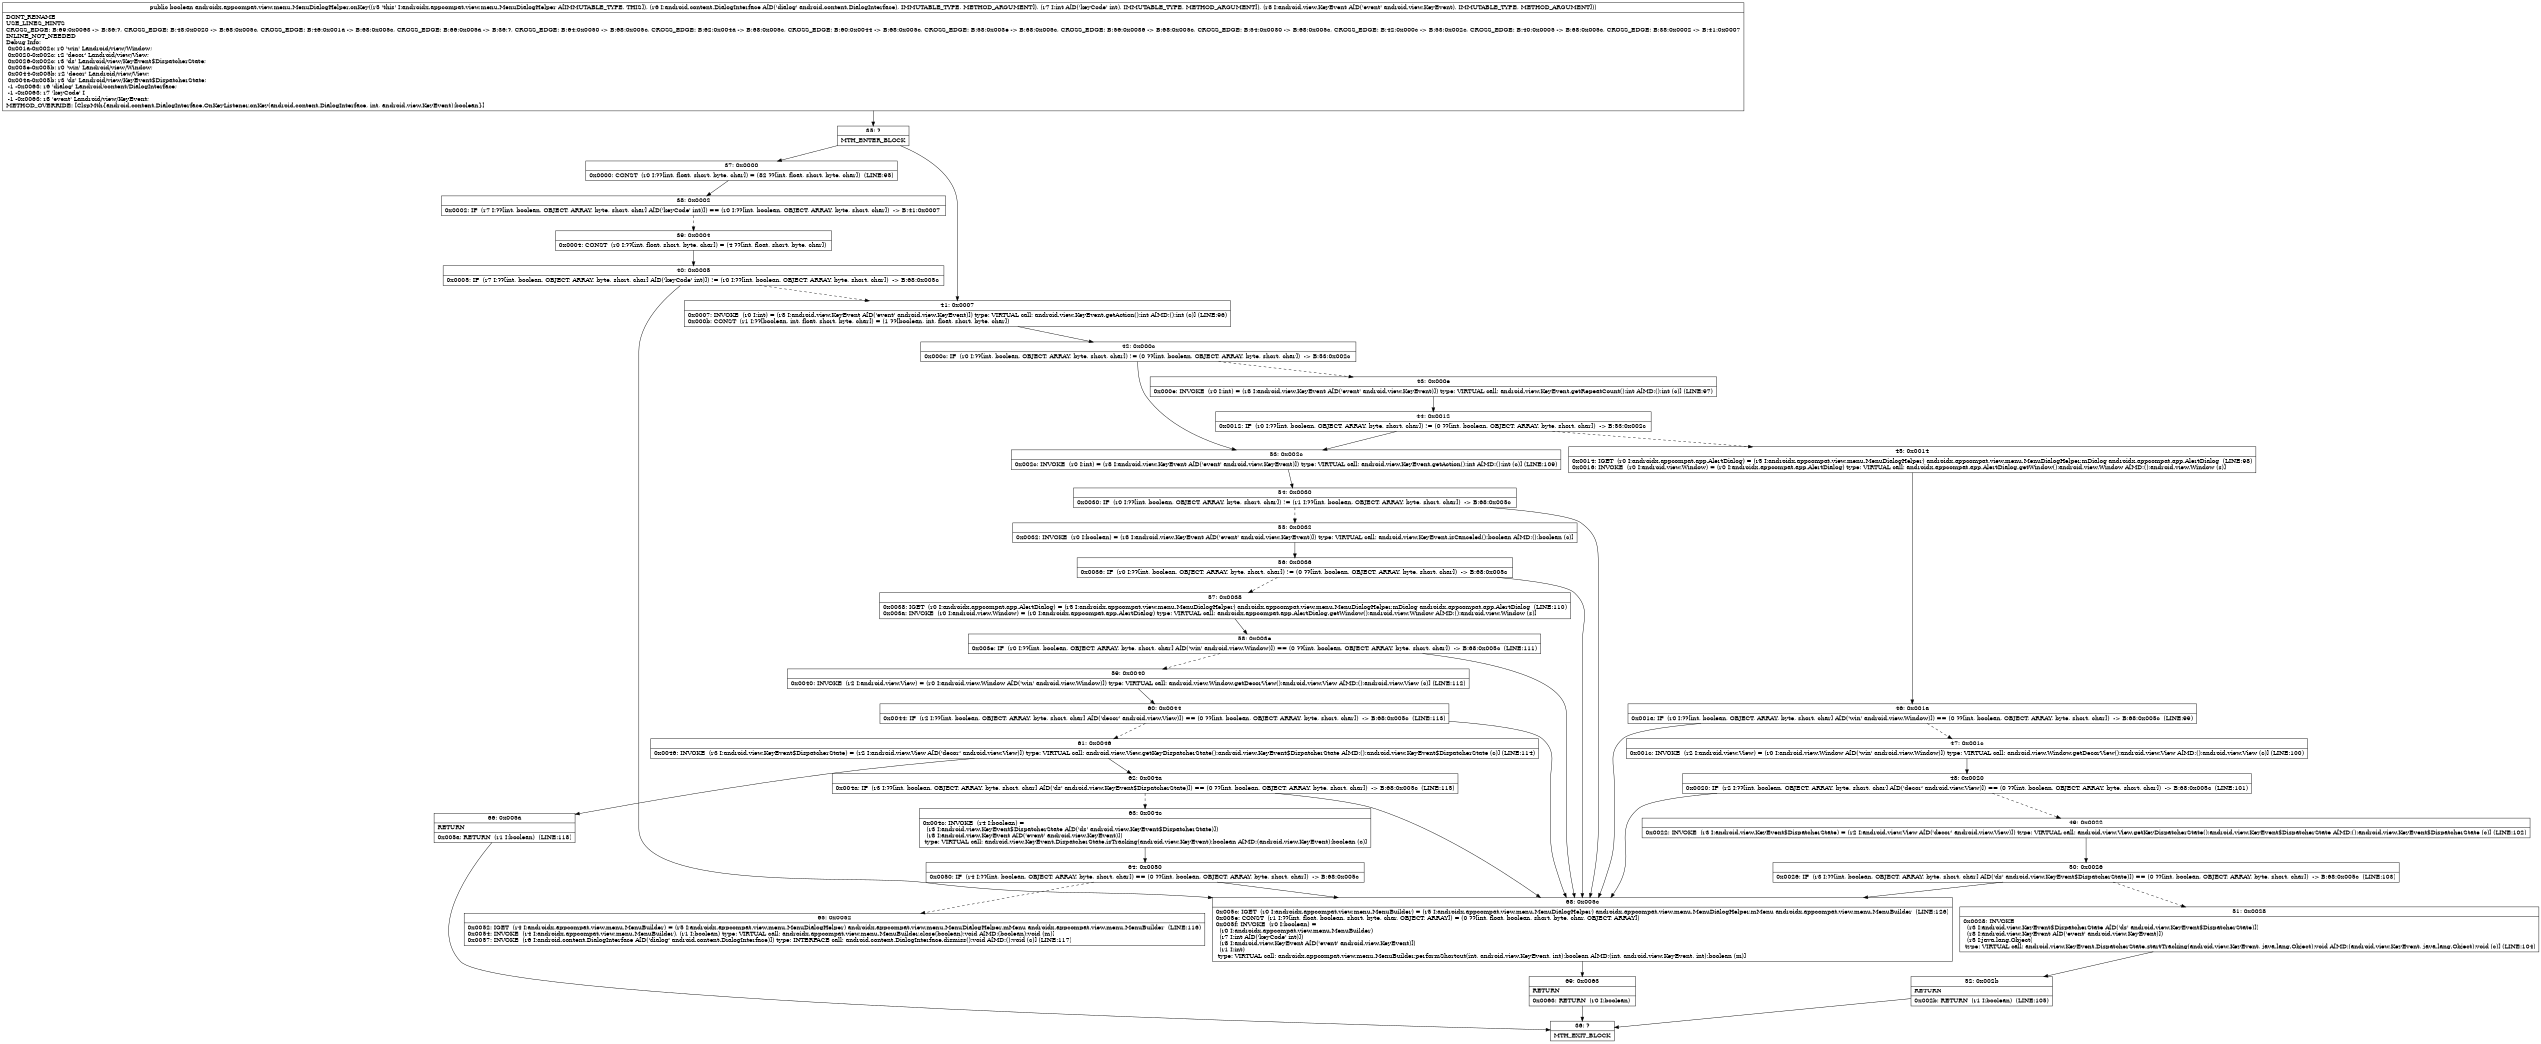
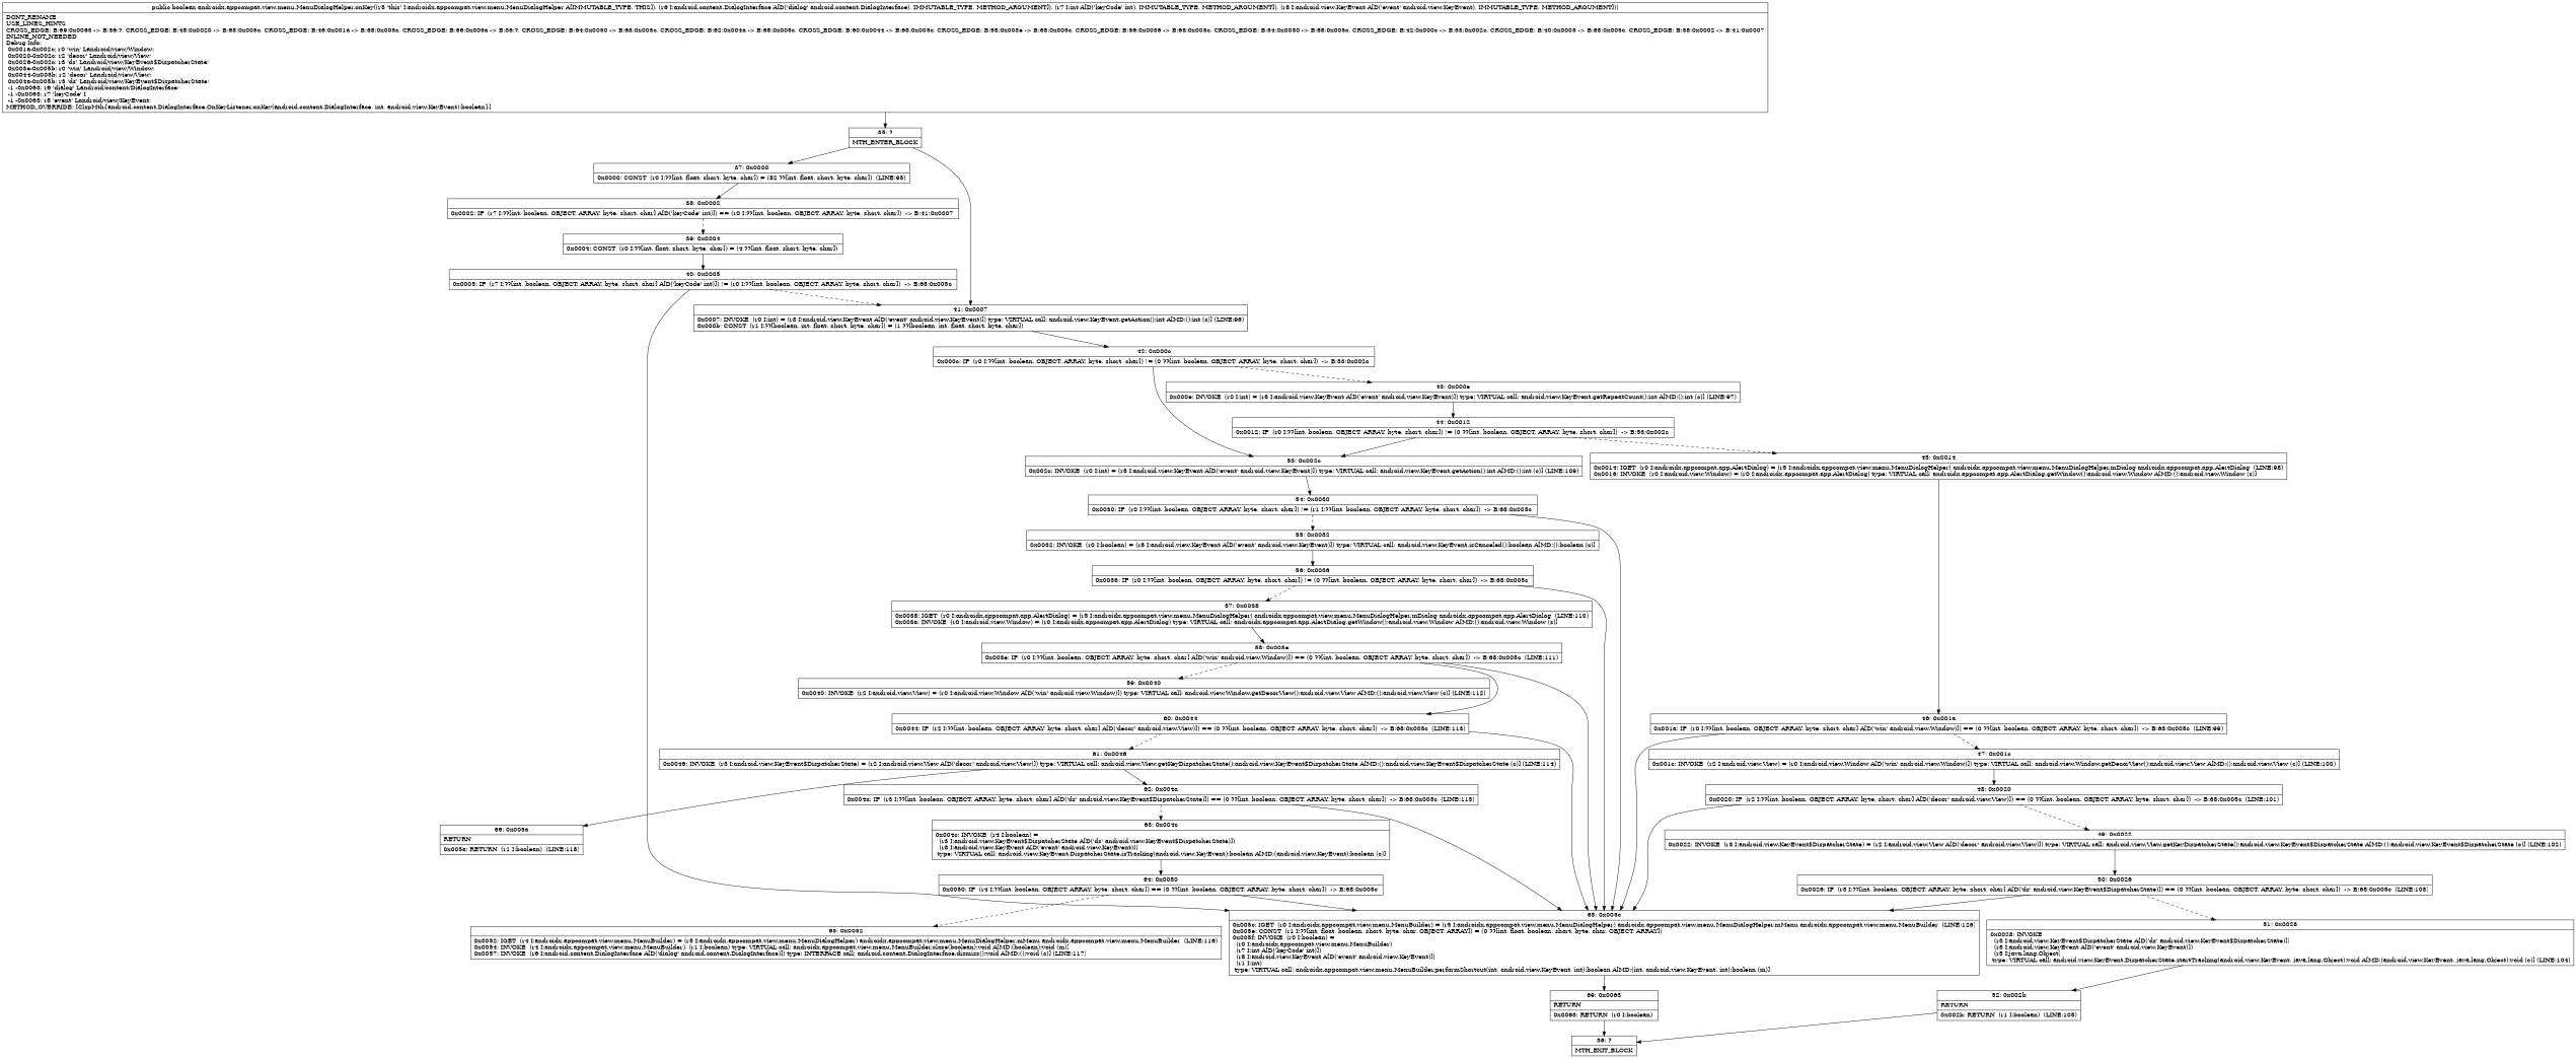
  digraph {
    node [shape=record]
    n1 [label="{35\:\ ?|MTH_ENTER_BLOCK\l}"]
    n2 [label="{37\:\ 0x0000|0x0000: CONST  (r0 I:??[int, float, short, byte, char]) = (82 ??[int, float, short, byte, char])  (LINE:95)\l}"]
    n3 [label="{41\:\ 0x0007|0x0007: INVOKE  (r0 I:int) = (r8 I:android.view.KeyEvent A[D('event' android.view.KeyEvent)]) type: VIRTUAL call: android.view.KeyEvent.getAction():int A[MD:():int (c)] (LINE:96)\l0x000b: CONST  (r1 I:??[boolean, int, float, short, byte, char]) = (1 ??[boolean, int, float, short, byte, char]) \l}"]
    n4 [label="{38\:\ 0x0002|0x0002: IF  (r7 I:??[int, boolean, OBJECT, ARRAY, byte, short, char] A[D('keyCode' int)]) == (r0 I:??[int, boolean, OBJECT, ARRAY, byte, short, char])  \-\> B:41:0x0007 \l}"]
    n5 [label="{39\:\ 0x0004|0x0004: CONST  (r0 I:??[int, float, short, byte, char]) = (4 ??[int, float, short, byte, char]) \l}"]
    n6 [label="{40\:\ 0x0005|0x0005: IF  (r7 I:??[int, boolean, OBJECT, ARRAY, byte, short, char] A[D('keyCode' int)]) != (r0 I:??[int, boolean, OBJECT, ARRAY, byte, short, char])  \-\> B:68:0x005c \l}"]
    n7 [label="{42\:\ 0x000c|0x000c: IF  (r0 I:??[int, boolean, OBJECT, ARRAY, byte, short, char]) != (0 ??[int, boolean, OBJECT, ARRAY, byte, short, char])  \-\> B:53:0x002c \l}"]
    n8 [label="{68\:\ 0x005c|0x005c: IGET  (r0 I:androidx.appcompat.view.menu.MenuBuilder) = (r5 I:androidx.appcompat.view.menu.MenuDialogHelper) androidx.appcompat.view.menu.MenuDialogHelper.mMenu androidx.appcompat.view.menu.MenuBuilder  (LINE:126)\l0x005e: CONST  (r1 I:??[int, float, boolean, short, byte, char, OBJECT, ARRAY]) = (0 ??[int, float, boolean, short, byte, char, OBJECT, ARRAY]) \l0x005f: INVOKE  (r0 I:boolean) = \l  (r0 I:androidx.appcompat.view.menu.MenuBuilder)\l  (r7 I:int A[D('keyCode' int)])\l  (r8 I:android.view.KeyEvent A[D('event' android.view.KeyEvent)])\l  (r1 I:int)\l type: VIRTUAL call: androidx.appcompat.view.menu.MenuBuilder.performShortcut(int, android.view.KeyEvent, int):boolean A[MD:(int, android.view.KeyEvent, int):boolean (m)]\l}"]
    n9 [label="{69\:\ 0x0063|RETURN\l|0x0063: RETURN  (r0 I:boolean) \l}"]
    n10 [label="{36\:\ ?|MTH_EXIT_BLOCK\l}"]
    n11 [label="{43\:\ 0x000e|0x000e: INVOKE  (r0 I:int) = (r8 I:android.view.KeyEvent A[D('event' android.view.KeyEvent)]) type: VIRTUAL call: android.view.KeyEvent.getRepeatCount():int A[MD:():int (c)] (LINE:97)\l}"]
    n12 [label="{53\:\ 0x002c|0x002c: INVOKE  (r0 I:int) = (r8 I:android.view.KeyEvent A[D('event' android.view.KeyEvent)]) type: VIRTUAL call: android.view.KeyEvent.getAction():int A[MD:():int (c)] (LINE:109)\l}"]
    n13 [label="{44\:\ 0x0012|0x0012: IF  (r0 I:??[int, boolean, OBJECT, ARRAY, byte, short, char]) != (0 ??[int, boolean, OBJECT, ARRAY, byte, short, char])  \-\> B:53:0x002c \l}"]
    n14 [label="{54\:\ 0x0030|0x0030: IF  (r0 I:??[int, boolean, OBJECT, ARRAY, byte, short, char]) != (r1 I:??[int, boolean, OBJECT, ARRAY, byte, short, char])  \-\> B:68:0x005c \l}"]
    n15 [label="{45\:\ 0x0014|0x0014: IGET  (r0 I:androidx.appcompat.app.AlertDialog) = (r5 I:androidx.appcompat.view.menu.MenuDialogHelper) androidx.appcompat.view.menu.MenuDialogHelper.mDialog androidx.appcompat.app.AlertDialog  (LINE:98)\l0x0016: INVOKE  (r0 I:android.view.Window) = (r0 I:androidx.appcompat.app.AlertDialog) type: VIRTUAL call: androidx.appcompat.app.AlertDialog.getWindow():android.view.Window A[MD:():android.view.Window (s)]\l}"]
    n16 [label="{46\:\ 0x001a|0x001a: IF  (r0 I:??[int, boolean, OBJECT, ARRAY, byte, short, char] A[D('win' android.view.Window)]) == (0 ??[int, boolean, OBJECT, ARRAY, byte, short, char])  \-\> B:68:0x005c  (LINE:99)\l}"]
    n17 [label="{47\:\ 0x001c|0x001c: INVOKE  (r2 I:android.view.View) = (r0 I:android.view.Window A[D('win' android.view.Window)]) type: VIRTUAL call: android.view.Window.getDecorView():android.view.View A[MD:():android.view.View (c)] (LINE:100)\l}"]
    n18 [label="{48\:\ 0x0020|0x0020: IF  (r2 I:??[int, boolean, OBJECT, ARRAY, byte, short, char] A[D('decor' android.view.View)]) == (0 ??[int, boolean, OBJECT, ARRAY, byte, short, char])  \-\> B:68:0x005c  (LINE:101)\l}"]
    n19 [label="{49\:\ 0x0022|0x0022: INVOKE  (r3 I:android.view.KeyEvent$DispatcherState) = (r2 I:android.view.View A[D('decor' android.view.View)]) type: VIRTUAL call: android.view.View.getKeyDispatcherState():android.view.KeyEvent$DispatcherState A[MD:():android.view.KeyEvent$DispatcherState (c)] (LINE:102)\l}"]
    n20 [label="{50\:\ 0x0026|0x0026: IF  (r3 I:??[int, boolean, OBJECT, ARRAY, byte, short, char] A[D('ds' android.view.KeyEvent$DispatcherState)]) == (0 ??[int, boolean, OBJECT, ARRAY, byte, short, char])  \-\> B:68:0x005c  (LINE:103)\l}"]
    n21 [label="{51\:\ 0x0028|0x0028: INVOKE  \l  (r3 I:android.view.KeyEvent$DispatcherState A[D('ds' android.view.KeyEvent$DispatcherState)])\l  (r8 I:android.view.KeyEvent A[D('event' android.view.KeyEvent)])\l  (r5 I:java.lang.Object)\l type: VIRTUAL call: android.view.KeyEvent.DispatcherState.startTracking(android.view.KeyEvent, java.lang.Object):void A[MD:(android.view.KeyEvent, java.lang.Object):void (c)] (LINE:104)\l}"]
    n22 [label="{52\:\ 0x002b|RETURN\l|0x002b: RETURN  (r1 I:boolean)  (LINE:105)\l}"]
    n23 [label="{55\:\ 0x0032|0x0032: INVOKE  (r0 I:boolean) = (r8 I:android.view.KeyEvent A[D('event' android.view.KeyEvent)]) type: VIRTUAL call: android.view.KeyEvent.isCanceled():boolean A[MD:():boolean (c)]\l}"]
    n24 [label="{56\:\ 0x0036|0x0036: IF  (r0 I:??[int, boolean, OBJECT, ARRAY, byte, short, char]) != (0 ??[int, boolean, OBJECT, ARRAY, byte, short, char])  \-\> B:68:0x005c \l}"]
    n25 [label="{57\:\ 0x0038|0x0038: IGET  (r0 I:androidx.appcompat.app.AlertDialog) = (r5 I:androidx.appcompat.view.menu.MenuDialogHelper) androidx.appcompat.view.menu.MenuDialogHelper.mDialog androidx.appcompat.app.AlertDialog  (LINE:110)\l0x003a: INVOKE  (r0 I:android.view.Window) = (r0 I:androidx.appcompat.app.AlertDialog) type: VIRTUAL call: androidx.appcompat.app.AlertDialog.getWindow():android.view.Window A[MD:():android.view.Window (s)]\l}"]
    n26 [label="{58\:\ 0x003e|0x003e: IF  (r0 I:??[int, boolean, OBJECT, ARRAY, byte, short, char] A[D('win' android.view.Window)]) == (0 ??[int, boolean, OBJECT, ARRAY, byte, short, char])  \-\> B:68:0x005c  (LINE:111)\l}"]
    n27 [label="{59\:\ 0x0040|0x0040: INVOKE  (r2 I:android.view.View) = (r0 I:android.view.Window A[D('win' android.view.Window)]) type: VIRTUAL call: android.view.Window.getDecorView():android.view.View A[MD:():android.view.View (c)] (LINE:112)\l}"]
    n28 [label="{60\:\ 0x0044|0x0044: IF  (r2 I:??[int, boolean, OBJECT, ARRAY, byte, short, char] A[D('decor' android.view.View)]) == (0 ??[int, boolean, OBJECT, ARRAY, byte, short, char])  \-\> B:68:0x005c  (LINE:113)\l}"]
    n29 [label="{61\:\ 0x0046|0x0046: INVOKE  (r3 I:android.view.KeyEvent$DispatcherState) = (r2 I:android.view.View A[D('decor' android.view.View)]) type: VIRTUAL call: android.view.View.getKeyDispatcherState():android.view.KeyEvent$DispatcherState A[MD:():android.view.KeyEvent$DispatcherState (c)] (LINE:114)\l}"]
    n30 [label="{62\:\ 0x004a|0x004a: IF  (r3 I:??[int, boolean, OBJECT, ARRAY, byte, short, char] A[D('ds' android.view.KeyEvent$DispatcherState)]) == (0 ??[int, boolean, OBJECT, ARRAY, byte, short, char])  \-\> B:68:0x005c  (LINE:115)\l}"]
    n31 [label="{66\:\ 0x005a|RETURN\l|0x005a: RETURN  (r1 I:boolean)  (LINE:118)\l}"]
    n32 [label="{63\:\ 0x004c|0x004c: INVOKE  (r4 I:boolean) = \l  (r3 I:android.view.KeyEvent$DispatcherState A[D('ds' android.view.KeyEvent$DispatcherState)])\l  (r8 I:android.view.KeyEvent A[D('event' android.view.KeyEvent)])\l type: VIRTUAL call: android.view.KeyEvent.DispatcherState.isTracking(android.view.KeyEvent):boolean A[MD:(android.view.KeyEvent):boolean (c)]\l}"]
    n33 [label="{64\:\ 0x0050|0x0050: IF  (r4 I:??[int, boolean, OBJECT, ARRAY, byte, short, char]) == (0 ??[int, boolean, OBJECT, ARRAY, byte, short, char])  \-\> B:68:0x005c \l}"]
    n34 [label="{65\:\ 0x0052|0x0052: IGET  (r4 I:androidx.appcompat.view.menu.MenuBuilder) = (r5 I:androidx.appcompat.view.menu.MenuDialogHelper) androidx.appcompat.view.menu.MenuDialogHelper.mMenu androidx.appcompat.view.menu.MenuBuilder  (LINE:116)\l0x0054: INVOKE  (r4 I:androidx.appcompat.view.menu.MenuBuilder), (r1 I:boolean) type: VIRTUAL call: androidx.appcompat.view.menu.MenuBuilder.close(boolean):void A[MD:(boolean):void (m)]\l0x0057: INVOKE  (r6 I:android.content.DialogInterface A[D('dialog' android.content.DialogInterface)]) type: INTERFACE call: android.content.DialogInterface.dismiss():void A[MD:():void (c)] (LINE:117)\l}"]
    n35 [label="{public boolean androidx.appcompat.view.menu.MenuDialogHelper.onKey((r5 'this' I:androidx.appcompat.view.menu.MenuDialogHelper A[IMMUTABLE_TYPE, THIS]), (r6 I:android.content.DialogInterface A[D('dialog' android.content.DialogInterface), IMMUTABLE_TYPE, METHOD_ARGUMENT]), (r7 I:int A[D('keyCode' int), IMMUTABLE_TYPE, METHOD_ARGUMENT]), (r8 I:android.view.KeyEvent A[D('event' android.view.KeyEvent), IMMUTABLE_TYPE, METHOD_ARGUMENT]))  | DONT_RENAME\lUSE_LINES_HINTS\lCROSS_EDGE: B:69:0x0063 \-\> B:36:?, CROSS_EDGE: B:48:0x0020 \-\> B:68:0x005c, CROSS_EDGE: B:46:0x001a \-\> B:68:0x005c, CROSS_EDGE: B:66:0x005a \-\> B:36:?, CROSS_EDGE: B:64:0x0050 \-\> B:68:0x005c, CROSS_EDGE: B:62:0x004a \-\> B:68:0x005c, CROSS_EDGE: B:60:0x0044 \-\> B:68:0x005c, CROSS_EDGE: B:58:0x003e \-\> B:68:0x005c, CROSS_EDGE: B:56:0x0036 \-\> B:68:0x005c, CROSS_EDGE: B:54:0x0030 \-\> B:68:0x005c, CROSS_EDGE: B:42:0x000c \-\> B:53:0x002c, CROSS_EDGE: B:40:0x0005 \-\> B:68:0x005c, CROSS_EDGE: B:38:0x0002 \-\> B:41:0x0007\lINLINE_NOT_NEEDED\lDebug Info:\l  0x001a\-0x002c: r0 'win' Landroid\/view\/Window;\l  0x0020\-0x002c: r2 'decor' Landroid\/view\/View;\l  0x0026\-0x002c: r3 'ds' Landroid\/view\/KeyEvent$DispatcherState;\l  0x003e\-0x005b: r0 'win' Landroid\/view\/Window;\l  0x0044\-0x005b: r2 'decor' Landroid\/view\/View;\l  0x004a\-0x005b: r3 'ds' Landroid\/view\/KeyEvent$DispatcherState;\l  \-1 \-0x0063: r6 'dialog' Landroid\/content\/DialogInterface;\l  \-1 \-0x0063: r7 'keyCode' I\l  \-1 \-0x0063: r8 'event' Landroid\/view\/KeyEvent;\lMETHOD_OVERRIDE: [ClspMth\{android.content.DialogInterface.OnKeyListener.onKey(android.content.DialogInterface, int, android.view.KeyEvent):boolean\}]\l}"]
    n1 -> n2
    n1 -> n3
    n2 -> n4
    n3 -> n7
    n4 -> n5 [style=dashed]
    n5 -> n6
    n6 -> n3 [style=dashed]
    n6 -> n8
    n7 -> n11 [style=dashed]
    n7 -> n12
    n8 -> n9
    n9 -> n10
    n11 -> n13
    n12 -> n14
    n13 -> n12
    n13 -> n15 [style=dashed]
    n14 -> n8
    n14 -> n23 [style=dashed]
    n15 -> n16
    n16 -> n8
    n16 -> n17 [style=dashed]
    n17 -> n18
    n18 -> n8
    n18 -> n19 [style=dashed]
    n19 -> n20
    n20 -> n8
    n20 -> n21 [style=dashed]
    n21 -> n22
    n22 -> n10
    n23 -> n24
    n24 -> n8
    n24 -> n25 [style=dashed]
    n25 -> n26
    n26 -> n8
    n26 -> n27 [style=dashed]
-   n27 -> n28
+   n26 -> n28
    n28 -> n8
    n28 -> n29 [style=dashed]
    n29 -> n30
    n29 -> n31
    n30 -> n8
    n30 -> n32 [style=dashed]
-   n31 -> n10
    n32 -> n33
    n33 -> n8
    n33 -> n34 [style=dashed]
    n35 -> n1
  }
